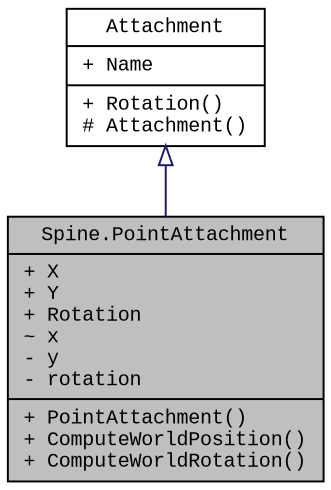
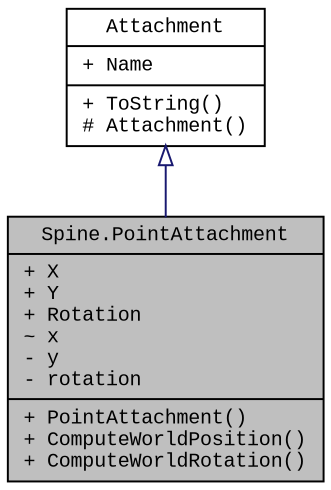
  digraph {
    fontname="Liberation Mono"
    node [color=black fontname="Liberation Mono" fontsize=10 shape=record style=filled]
    n1 [fillcolor=grey75 fontcolor=black height=0.2 label="{Spine.PointAttachment\n|+ X\l+ Y\l+ Rotation\l~ x\l- y\l- rotation\l|+ PointAttachment()\l+ ComputeWorldPosition()\l+ ComputeWorldRotation()\l}" width=0.4]
-   n2 [fillcolor=white height=0.2 label="{Attachment\n|+ Name\l|+ Rotation()\l# Attachment()\l}" width=0.4]
+   n2 [fillcolor=white height=0.2 label="{Attachment\n|+ Name\l|+ ToString()\l# Attachment()\l}" width=0.4]
    n2 -> n1 [arrowtail=onormal color=midnightblue dir=back fontname="Liberation Mono" fontsize=10 labelfontname=Helvetica labelfontsize=10 style=solid]
  }
